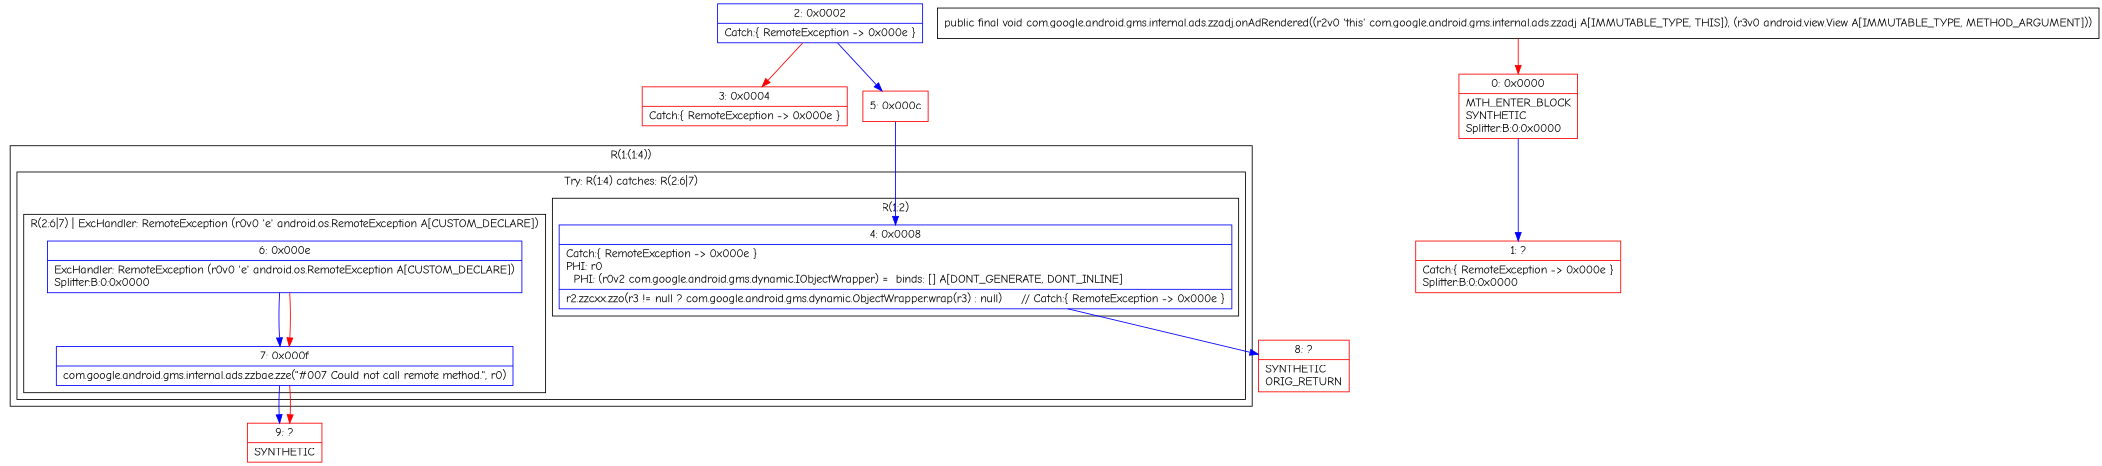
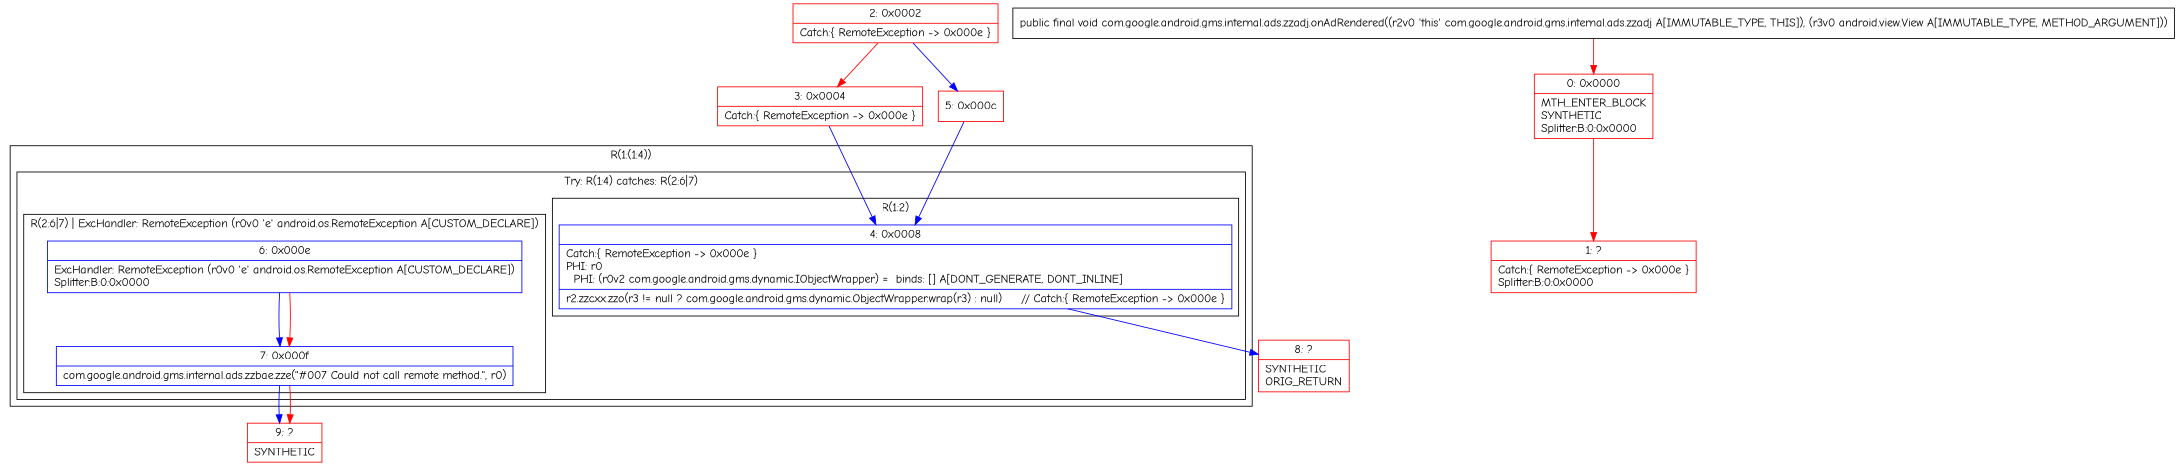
  digraph {
    fontname="Comic Neue"
    node [color=red fontname="Comic Neue" shape=record]
    edge [color=blue fontname="Comic Neue"]
    n1 [color=blue label="{4\:\ 0x0008|Catch:\{ RemoteException \-\> 0x000e \}\lPHI: r0 \l  PHI: (r0v2 com.google.android.gms.dynamic.IObjectWrapper) =  binds: [] A[DONT_GENERATE, DONT_INLINE]\l|r2.zzcxx.zzo(r3 != null ? com.google.android.gms.dynamic.ObjectWrapper.wrap(r3) : null)     \/\/ Catch:\{ RemoteException \-\> 0x000e \}\l}"]
    n2 [color=blue label="{6\:\ 0x000e|ExcHandler: RemoteException (r0v0 'e' android.os.RemoteException A[CUSTOM_DECLARE])\lSplitter:B:0:0x0000\l}"]
    n3 [color=blue label="{7\:\ 0x000f|com.google.android.gms.internal.ads.zzbae.zze(\"#007 Could not call remote method.\", r0)\l}"]
    n4 [label="{8\:\ ?|SYNTHETIC\lORIG_RETURN\l}"]
    n5 [label="{9\:\ ?|SYNTHETIC\l}"]
    n6 [label="{0\:\ 0x0000|MTH_ENTER_BLOCK\lSYNTHETIC\lSplitter:B:0:0x0000\l}"]
    n7 [label="{1\:\ ?|Catch:\{ RemoteException \-\> 0x000e \}\lSplitter:B:0:0x0000\l}"]
-   n8 [color=blue label="{2\:\ 0x0002|Catch:\{ RemoteException \-\> 0x000e \}\l}"]
+   n8 [label="{2\:\ 0x0002|Catch:\{ RemoteException \-\> 0x000e \}\l}"]
    n9 [label="{3\:\ 0x0004|Catch:\{ RemoteException \-\> 0x000e \}\l}"]
    n10 [label="{5\:\ 0x000c}"]
    n11 [label="{public final void com.google.android.gms.internal.ads.zzadj.onAdRendered((r2v0 'this' com.google.android.gms.internal.ads.zzadj A[IMMUTABLE_TYPE, THIS]), (r3v0 android.view.View A[IMMUTABLE_TYPE, METHOD_ARGUMENT])) }" color=""]
    subgraph cluster_1 {
      label="R(1:(1:4))"
      subgraph cluster_2 {
        label="Try: R(1:4) catches: R(2:6|7)"
        subgraph cluster_3 {
          label="R(1:2)"
          n1
        }
        subgraph cluster_4 {
          label="R(2:6|7) | ExcHandler: RemoteException (r0v0 'e' android.os.RemoteException A[CUSTOM_DECLARE])\l"
          n2
          n3
        }
      }
    }
    subgraph cluster_5 {
      label="R(2:6|7) | ExcHandler: RemoteException (r0v0 'e' android.os.RemoteException A[CUSTOM_DECLARE])\l"
    }
    n1 -> n4
    n2 -> n3
    n2 -> n3 [color=red]
    n3 -> n5
    n3 -> n5 [color=red]
-   n6 -> n7
+   n6 -> n7 [color=red]
    n8 -> n9 [color=red]
    n8 -> n10
+   n9 -> n1
    n10 -> n1
    n11 -> n6 [color=red]
  }
